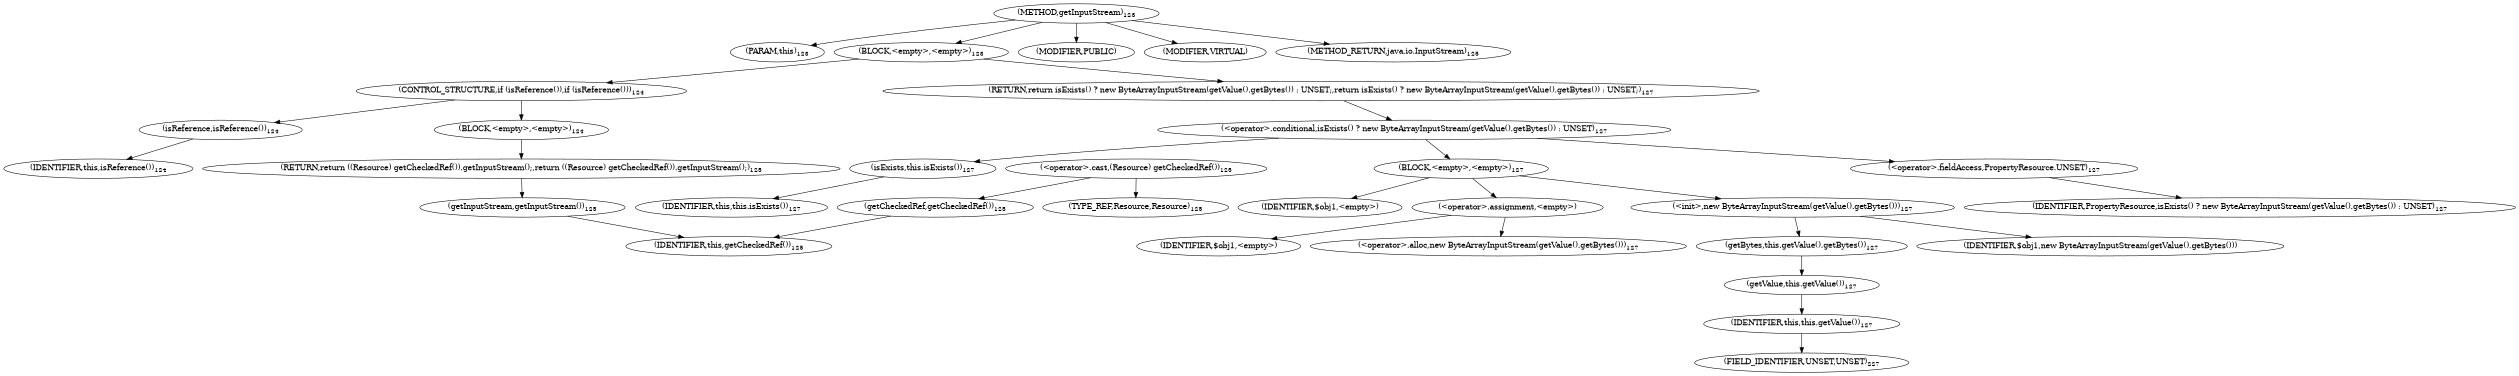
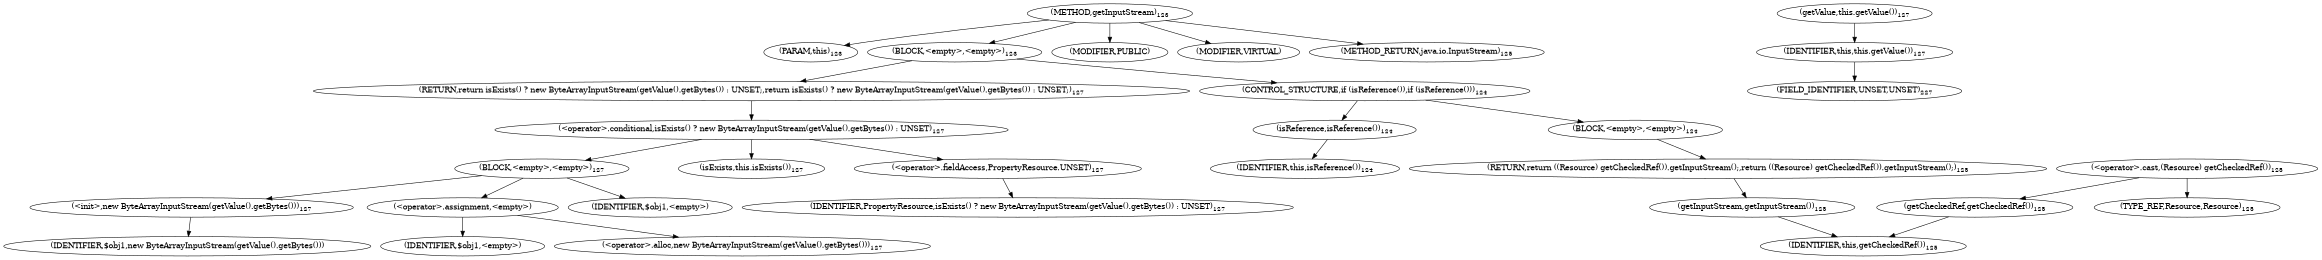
  digraph {
    n1 [label=<(METHOD,getInputStream)<SUB>123</SUB>>]
    n2 [label=<(PARAM,this)<SUB>123</SUB>>]
    n3 [label=<(BLOCK,&lt;empty&gt;,&lt;empty&gt;)<SUB>123</SUB>>]
    n4 [label=<(MODIFIER,PUBLIC)>]
    n5 [label=<(MODIFIER,VIRTUAL)>]
    n6 [label=<(METHOD_RETURN,java.io.InputStream)<SUB>125</SUB>>]
    n7 [label=<(CONTROL_STRUCTURE,if (isReference()),if (isReference()))<SUB>124</SUB>>]
    n8 [label=<(RETURN,return isExists() ? new ByteArrayInputStream(getValue().getBytes()) : UNSET;,return isExists() ? new ByteArrayInputStream(getValue().getBytes()) : UNSET;)<SUB>127</SUB>>]
    n9 [label=<(isReference,isReference())<SUB>124</SUB>>]
    n10 [label=<(BLOCK,&lt;empty&gt;,&lt;empty&gt;)<SUB>124</SUB>>]
    n11 [label=<(&lt;operator&gt;.conditional,isExists() ? new ByteArrayInputStream(getValue().getBytes()) : UNSET)<SUB>127</SUB>>]
    n12 [label=<(IDENTIFIER,this,isReference())<SUB>124</SUB>>]
    n13 [label=<(RETURN,return ((Resource) getCheckedRef()).getInputStream();,return ((Resource) getCheckedRef()).getInputStream();)<SUB>125</SUB>>]
    n14 [label=<(getInputStream,getInputStream())<SUB>125</SUB>>]
    n15 [label=<(IDENTIFIER,this,getCheckedRef())<SUB>125</SUB>>]
    n16 [label=<(&lt;operator&gt;.cast,(Resource) getCheckedRef())<SUB>125</SUB>>]
    n17 [label=<(TYPE_REF,Resource,Resource)<SUB>125</SUB>>]
    n18 [label=<(getCheckedRef,getCheckedRef())<SUB>125</SUB>>]
    n19 [label=<(isExists,this.isExists())<SUB>127</SUB>>]
    n20 [label=<(BLOCK,&lt;empty&gt;,&lt;empty&gt;)<SUB>127</SUB>>]
    n21 [label=<(&lt;operator&gt;.fieldAccess,PropertyResource.UNSET)<SUB>127</SUB>>]
-   n22 [label=<(IDENTIFIER,this,this.isExists())<SUB>127</SUB>>]
    n23 [label=<(&lt;operator&gt;.assignment,&lt;empty&gt;)>]
    n24 [label=<(&lt;init&gt;,new ByteArrayInputStream(getValue().getBytes()))<SUB>127</SUB>>]
    n25 [label=<(IDENTIFIER,$obj1,&lt;empty&gt;)>]
    n26 [label=<(IDENTIFIER,PropertyResource,isExists() ? new ByteArrayInputStream(getValue().getBytes()) : UNSET)<SUB>127</SUB>>]
    n27 [label=<(IDENTIFIER,$obj1,&lt;empty&gt;)>]
    n28 [label=<(&lt;operator&gt;.alloc,new ByteArrayInputStream(getValue().getBytes()))<SUB>127</SUB>>]
    n29 [label=<(IDENTIFIER,$obj1,new ByteArrayInputStream(getValue().getBytes()))>]
-   n30 [label=<(getBytes,this.getValue().getBytes())<SUB>127</SUB>>]
    n31 [label=<(getValue,this.getValue())<SUB>127</SUB>>]
    n32 [label=<(IDENTIFIER,this,this.getValue())<SUB>127</SUB>>]
    n33 [label=<(FIELD_IDENTIFIER,UNSET,UNSET)<SUB>227</SUB>>]
    n1 -> n2
    n1 -> n3
    n1 -> n4
    n1 -> n5
    n1 -> n6
    n3 -> n7
    n3 -> n8
    n7 -> n9
    n7 -> n10
    n8 -> n11
    n9 -> n12
    n10 -> n13
    n11 -> n19
    n11 -> n20
    n11 -> n21
    n13 -> n14
    n14 -> n15
    n16 -> n17
    n16 -> n18
    n18 -> n15
-   n19 -> n22
    n20 -> n23
    n20 -> n24
    n20 -> n25
    n21 -> n26
    n23 -> n27
    n23 -> n28
    n24 -> n29
-   n24 -> n30
-   n30 -> n31
    n31 -> n32
    n32 -> n33
  }
